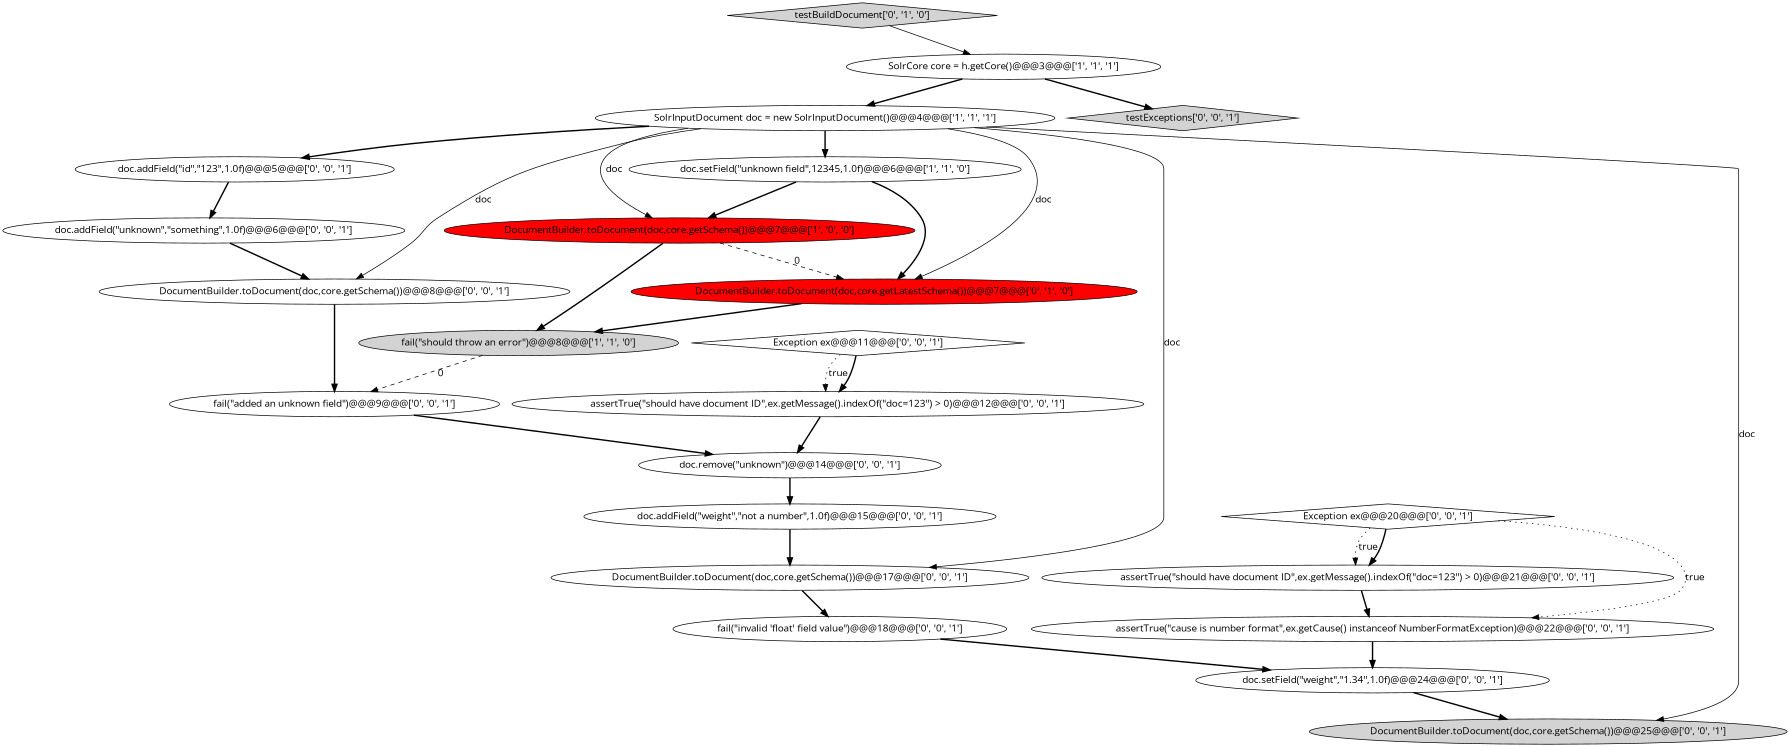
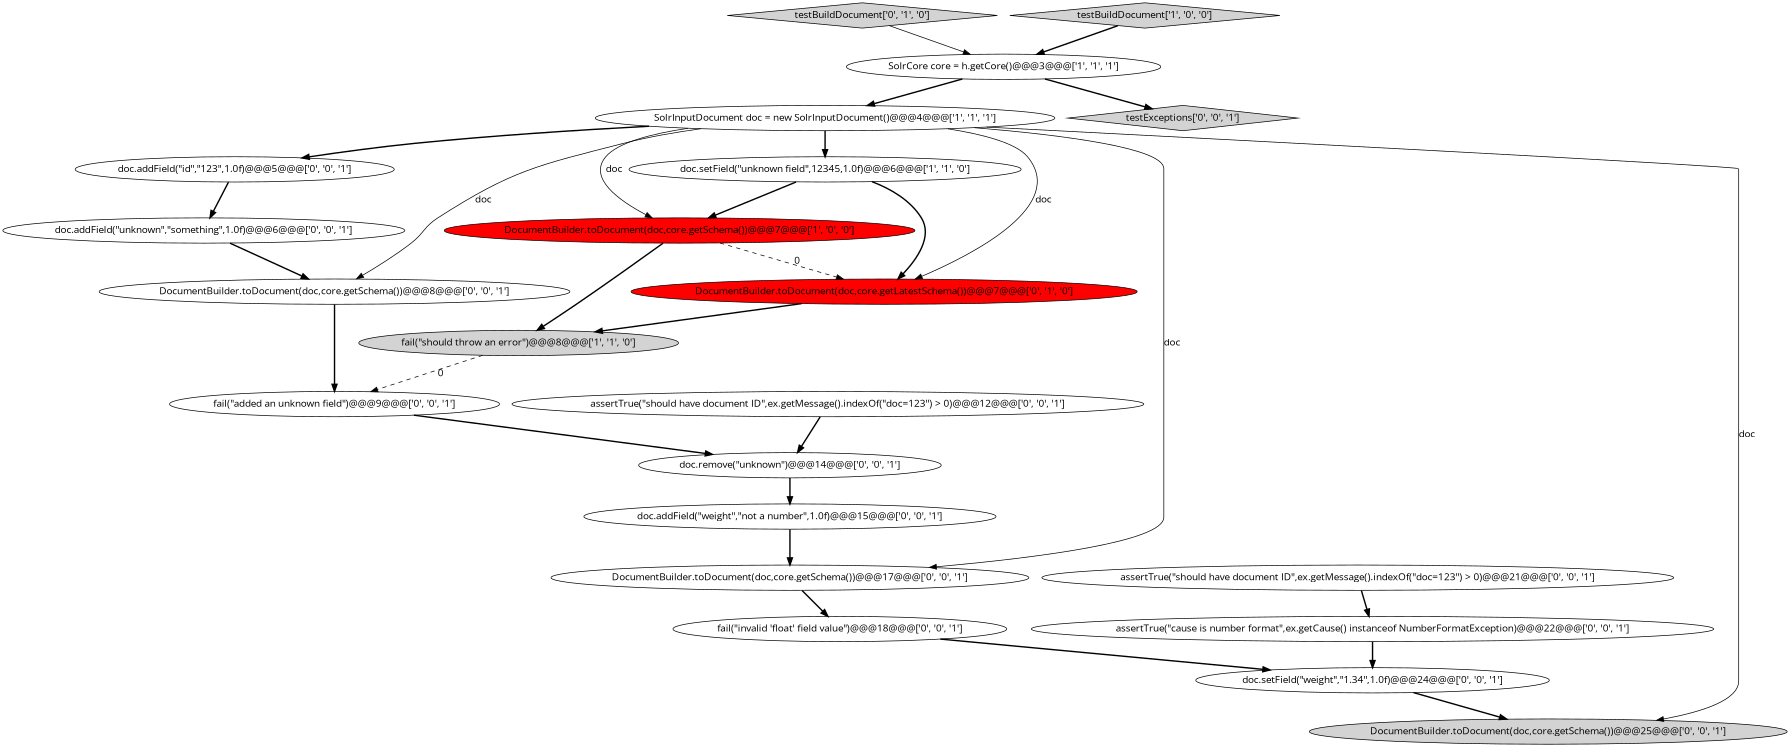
  digraph {
    fontname="Open Sans"
    node [fillcolor=white fontname="Open Sans" shape=ellipse style=filled]
    edge [fontname="Open Sans" style=bold]
    n1 [label="SolrInputDocument doc = new SolrInputDocument()@@@4@@@['1', '1', '1']"]
    n2 [fillcolor=red label="DocumentBuilder.toDocument(doc,core.getLatestSchema())@@@7@@@['0', '1', '0']"]
    n3 [label="doc.addField(\"id\",\"123\",1.0f)@@@5@@@['0', '0', '1']"]
    n4 [label="DocumentBuilder.toDocument(doc,core.getSchema())@@@17@@@['0', '0', '1']"]
    n5 [label="DocumentBuilder.toDocument(doc,core.getSchema())@@@8@@@['0', '0', '1']"]
    n6 [fillcolor=lightgray label="DocumentBuilder.toDocument(doc,core.getSchema())@@@25@@@['0', '0', '1']"]
    n7 [fillcolor=red label="DocumentBuilder.toDocument(doc,core.getSchema())@@@7@@@['1', '0', '0']"]
    n8 [label="doc.setField(\"unknown field\",12345,1.0f)@@@6@@@['1', '1', '0']"]
    n9 [fillcolor=lightgray label="fail(\"should throw an error\")@@@8@@@['1', '1', '0']"]
    n10 [label="doc.addField(\"unknown\",\"something\",1.0f)@@@6@@@['0', '0', '1']"]
    n11 [label="fail(\"invalid 'float' field value\")@@@18@@@['0', '0', '1']"]
    n12 [label="fail(\"added an unknown field\")@@@9@@@['0', '0', '1']"]
    n13 [label="assertTrue(\"should have document ID\",ex.getMessage().indexOf(\"doc=123\") > 0)@@@21@@@['0', '0', '1']"]
    n14 [label="assertTrue(\"cause is number format\",ex.getCause() instanceof NumberFormatException)@@@22@@@['0', '0', '1']"]
    n15 [label="doc.setField(\"weight\",\"1.34\",1.0f)@@@24@@@['0', '0', '1']"]
    n16 [label="doc.remove(\"unknown\")@@@14@@@['0', '0', '1']"]
    n17 [fillcolor=lightgray label="testBuildDocument['0', '1', '0']" shape=diamond]
    n18 [label="SolrCore core = h.getCore()@@@3@@@['1', '1', '1']"]
    n19 [fillcolor=lightgray label="testExceptions['0', '0', '1']" shape=diamond]
    n20 [label="doc.addField(\"weight\",\"not a number\",1.0f)@@@15@@@['0', '0', '1']"]
    n21 [label="assertTrue(\"should have document ID\",ex.getMessage().indexOf(\"doc=123\") > 0)@@@12@@@['0', '0', '1']"]
-   n23 [label="Exception ex@@@20@@@['0', '0', '1']" shape=diamond]
-   n24 [label="Exception ex@@@11@@@['0', '0', '1']" shape=diamond]
+   n22 [fillcolor=lightgray label="testBuildDocument['1', '0', '0']" shape=diamond]
    n1 -> n2 [label=doc style=solid]
    n1 -> n3
    n1 -> n4 [label=doc style=solid]
    n1 -> n5 [label=doc style=solid]
    n1 -> n6 [label=doc style=solid]
    n1 -> n7 [label=doc style=solid]
    n1 -> n8
    n2 -> n9
    n3 -> n10
    n4 -> n11
    n5 -> n12
    n7 -> n2 [label=0 style=dashed]
    n7 -> n9
    n8 -> n2
    n8 -> n7
    n9 -> n12 [label=0 style=dashed]
    n10 -> n5
    n11 -> n15
    n12 -> n16
    n13 -> n14
    n14 -> n15
    n15 -> n6
    n16 -> n20
    n17 -> n18 [style=solid]
    n18 -> n1
    n18 -> n19
    n20 -> n4
    n21 -> n16
-   n23 -> n13 [label=true style=dotted]
-   n23 -> n13
-   n23 -> n14 [label=true style=dotted]
-   n24 -> n21 [label=true style=dotted]
-   n24 -> n21
+   n22 -> n18
  }
